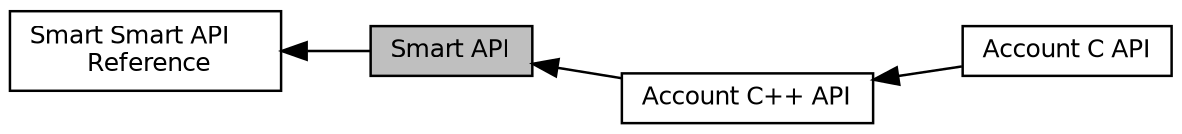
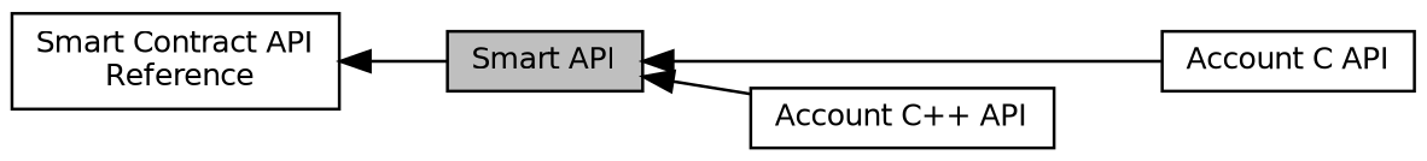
  digraph {
    rankdir=LR
    node [color=black fillcolor=white fontname=Helvetica fontsize=10 shape=record style=filled]
    edge [dir=back fontname=Helvetica fontsize=10 labelfontname=Helvetica labelfontsize=10 shape=plaintext style=solid]
    n1 [fillcolor=grey75 fontcolor=black height=0.2 label="Smart API" width=0.4]
    n2 [height=0.2 label="Account C API" width=0.4]
    n3 [height=0.2 label="Account C++ API" width=0.4]
-   n4 [height=0.2 label="Smart Smart API\l Reference" width=0.4]
-   n3 -> n2
+   n4 [height=0.2 label="Smart Contract API\l Reference" width=0.4]
+   n1 -> n2
    n1 -> n3
    n4 -> n1
  }
